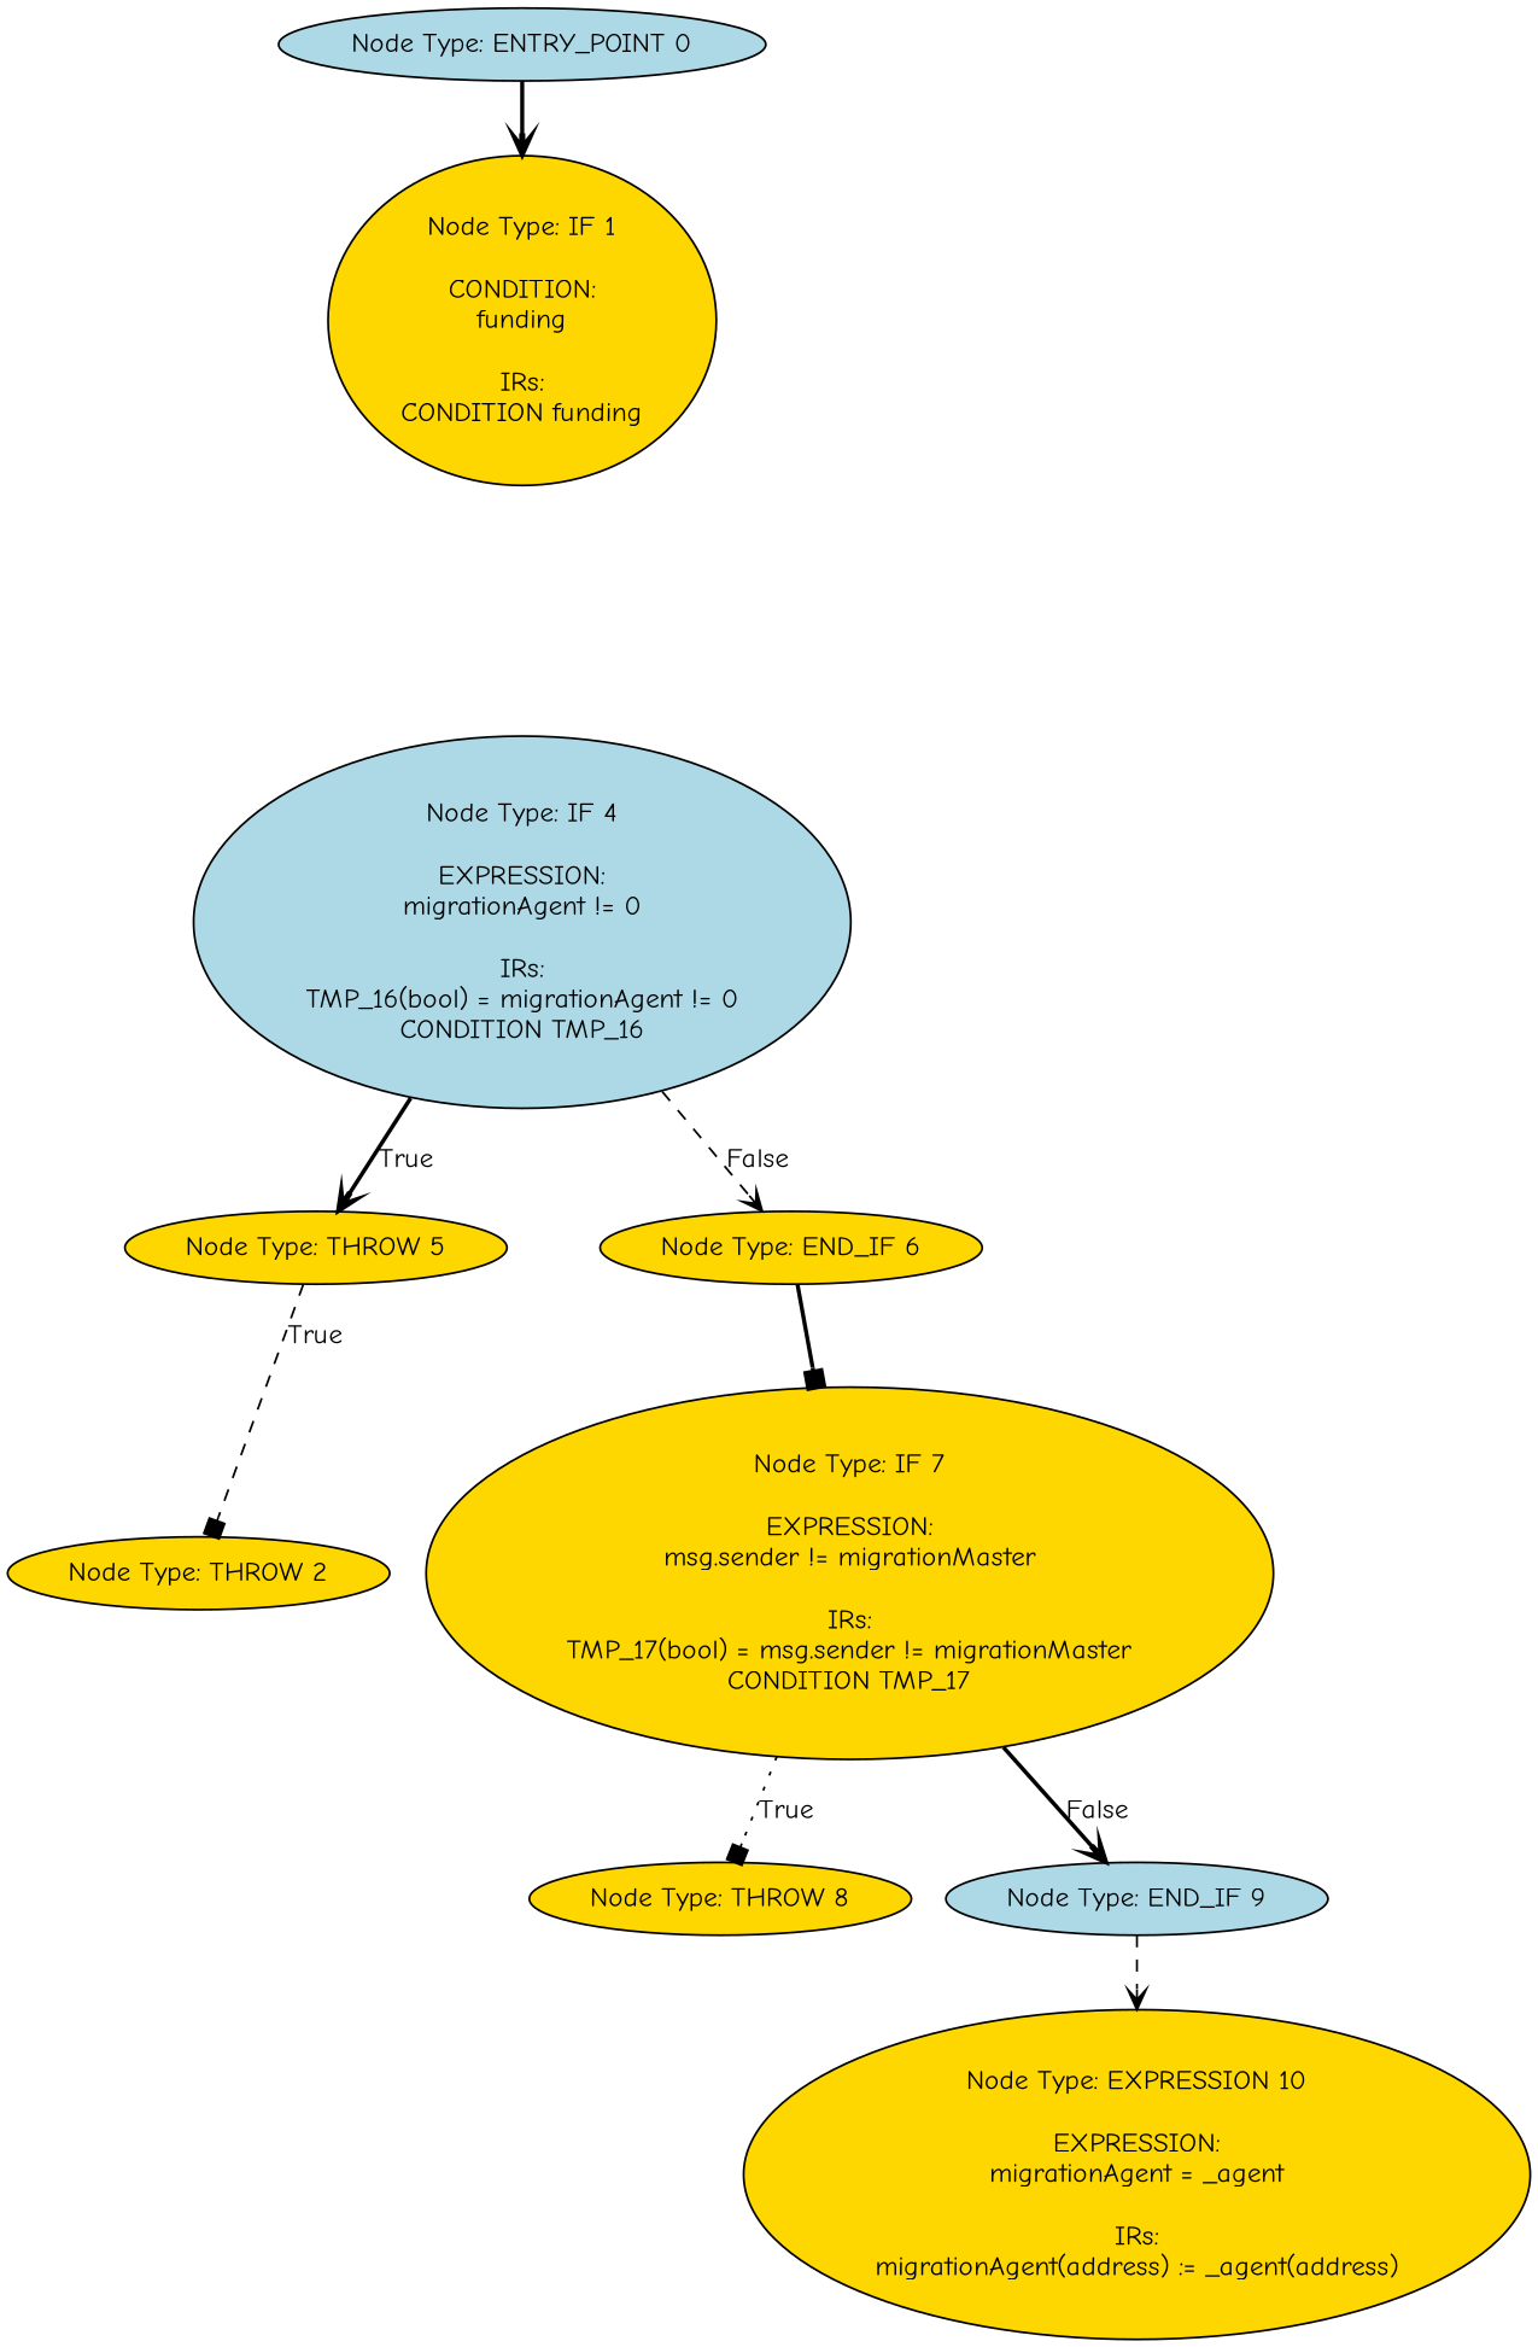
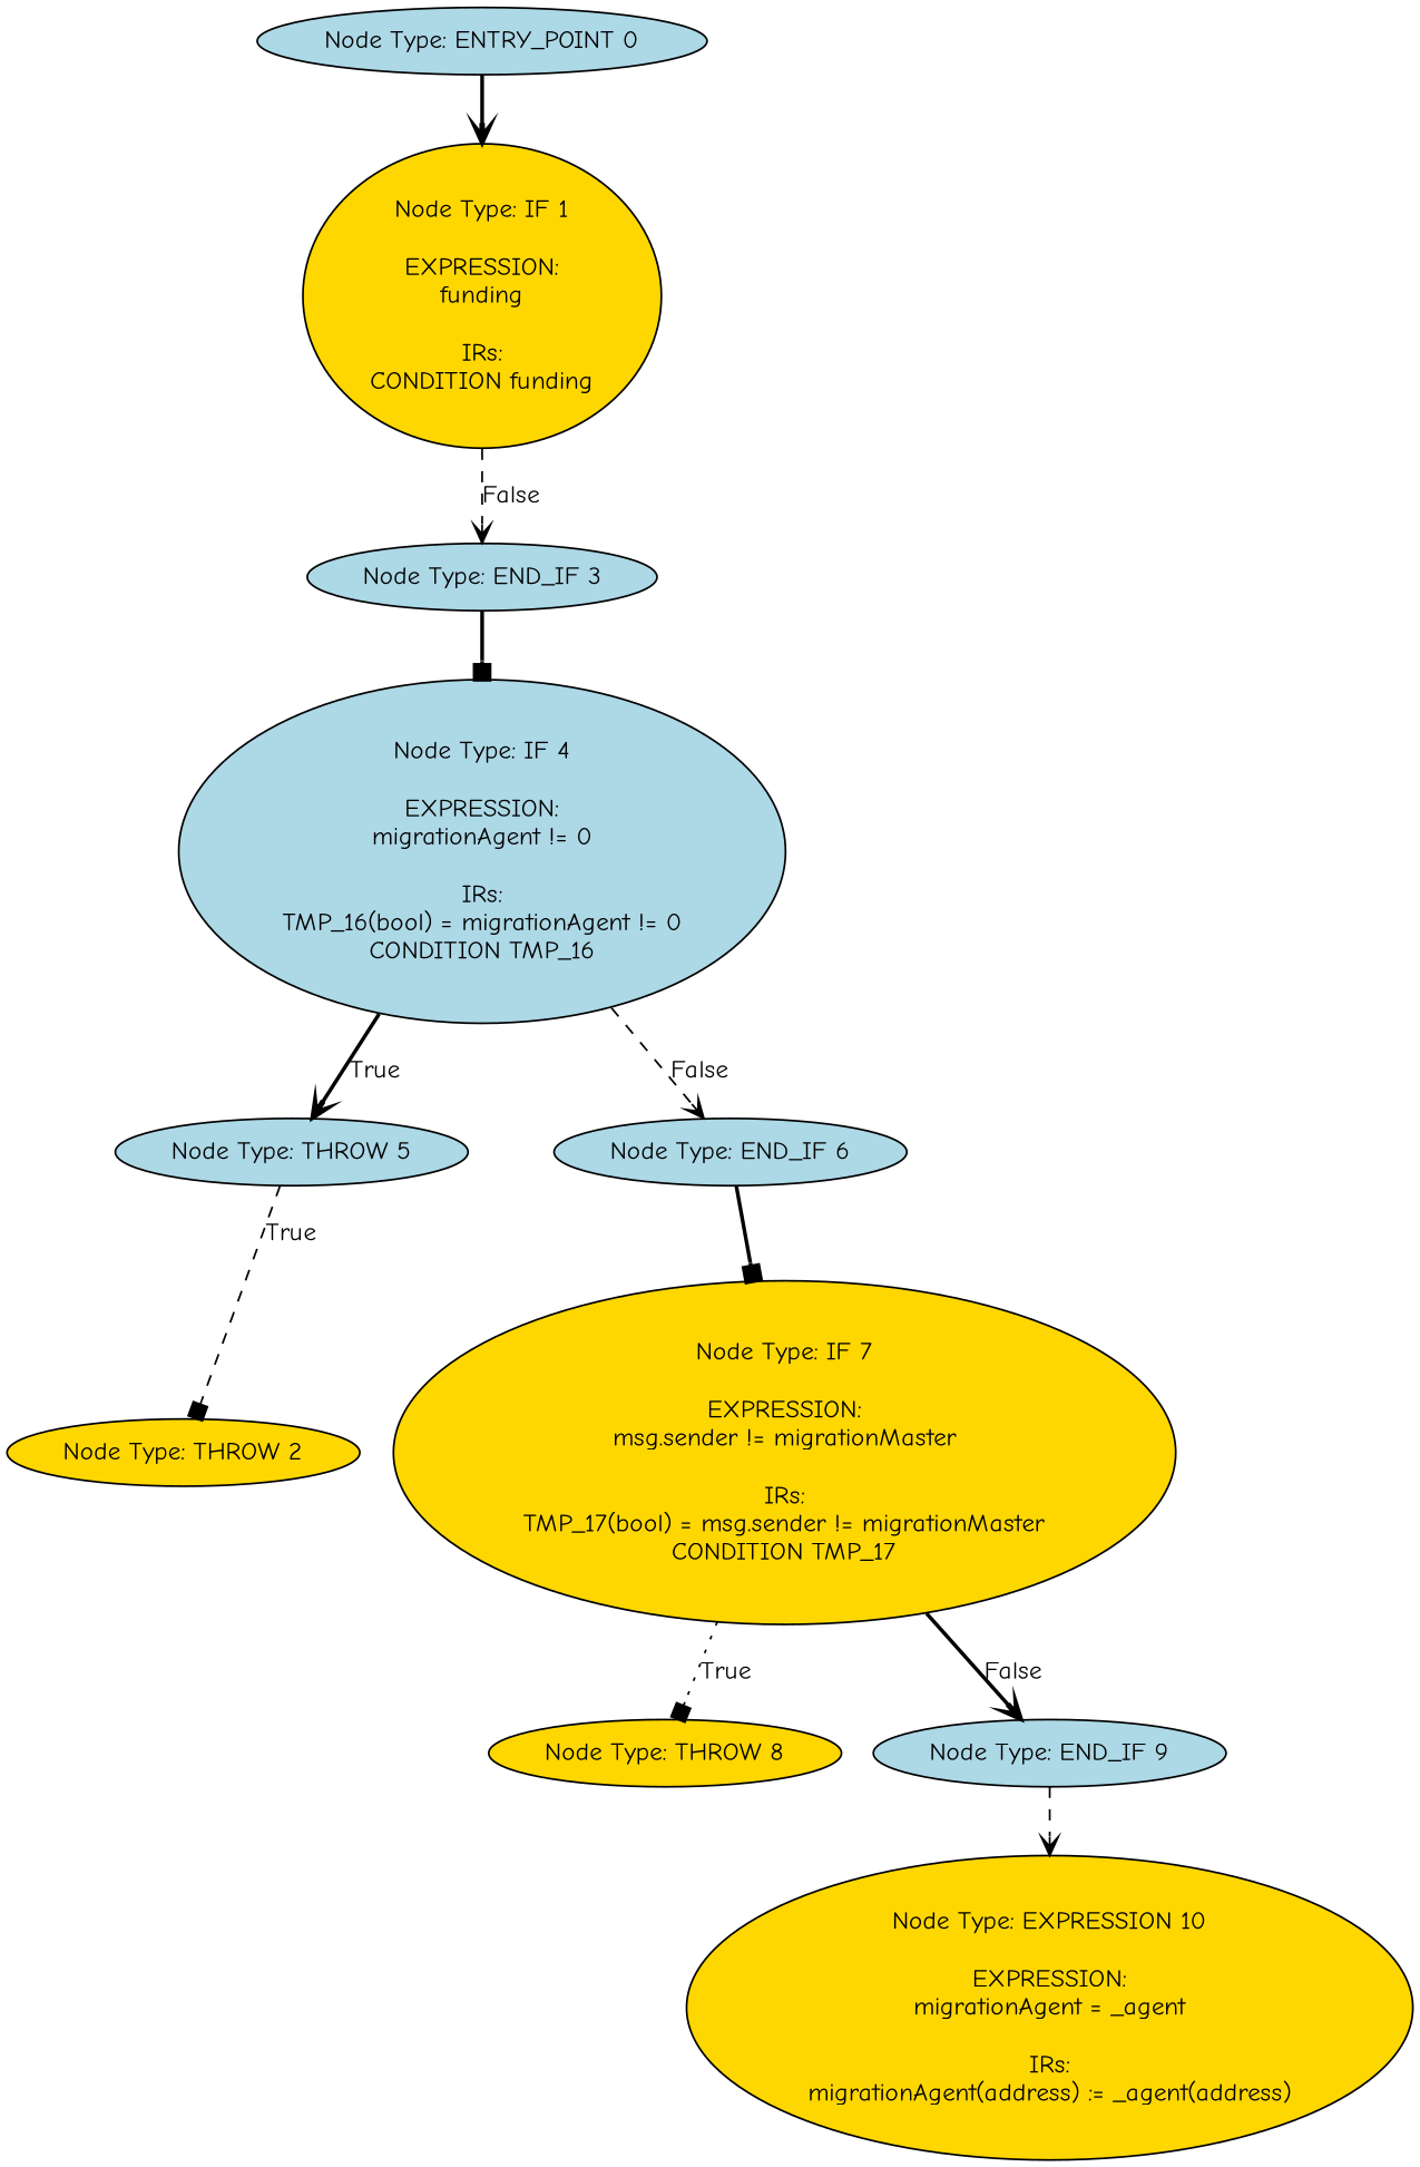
  digraph {
    fontname="Comic Neue"
    node [fillcolor=gold fontname="Comic Neue" style=filled]
    edge [arrowhead=vee fontname="Comic Neue" style=bold]
    n1 [fillcolor=lightblue label="Node Type: ENTRY_POINT 0\n"]
-   n2 [label="Node Type: IF 1\n\nCONDITION:\nfunding\n\nIRs:\nCONDITION funding"]
+   n2 [label="Node Type: IF 1\n\nEXPRESSION:\nfunding\n\nIRs:\nCONDITION funding"]
+   n3 [fillcolor=lightblue label="Node Type: END_IF 3\n"]
    n4 [label="Node Type: THROW 2\n"]
    n5 [fillcolor=lightblue label="Node Type: IF 4\n\nEXPRESSION:\nmigrationAgent != 0\n\nIRs:\nTMP_16(bool) = migrationAgent != 0\nCONDITION TMP_16"]
-   n6 [label="Node Type: THROW 5\n"]
-   n7 [label="Node Type: END_IF 6\n"]
+   n6 [fillcolor=lightblue label="Node Type: THROW 5\n"]
+   n7 [fillcolor=lightblue label="Node Type: END_IF 6\n"]
    n8 [label="Node Type: IF 7\n\nEXPRESSION:\nmsg.sender != migrationMaster\n\nIRs:\nTMP_17(bool) = msg.sender != migrationMaster\nCONDITION TMP_17"]
    n9 [label="Node Type: THROW 8\n"]
    n10 [fillcolor=lightblue label="Node Type: END_IF 9\n"]
    n11 [label="Node Type: EXPRESSION 10\n\nEXPRESSION:\nmigrationAgent = _agent\n\nIRs:\nmigrationAgent(address) := _agent(address)"]
    n1 -> n2
+   n2 -> n3 [label=False style=dashed]
+   n3 -> n5 [arrowhead=box]
    n5 -> n6 [label=True]
    n5 -> n7 [label=False style=dashed]
    n6 -> n4 [arrowhead=box label=True style=dashed]
    n7 -> n8 [arrowhead=box]
    n8 -> n9 [arrowhead=box label=True style=dotted]
    n8 -> n10 [label=False]
    n10 -> n11 [style=dashed]
  }
